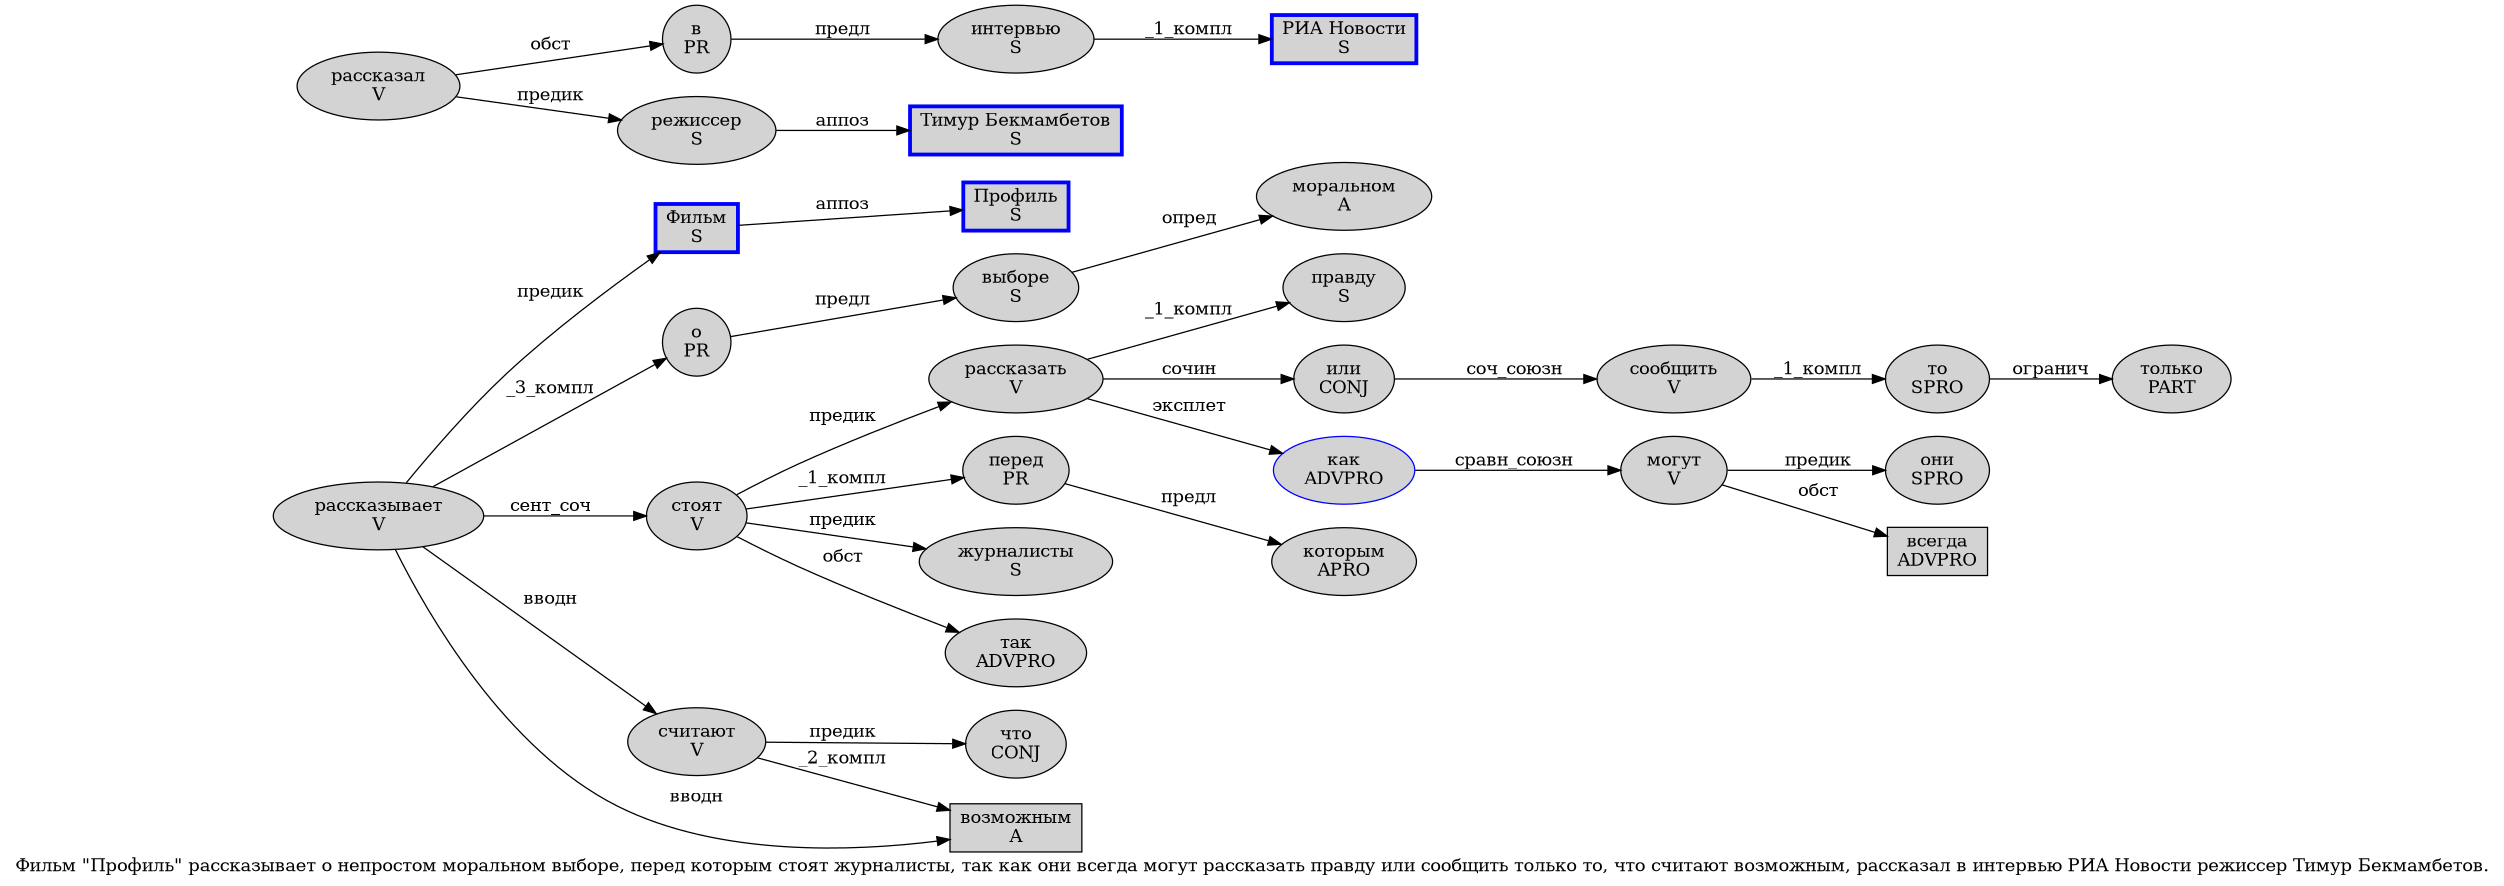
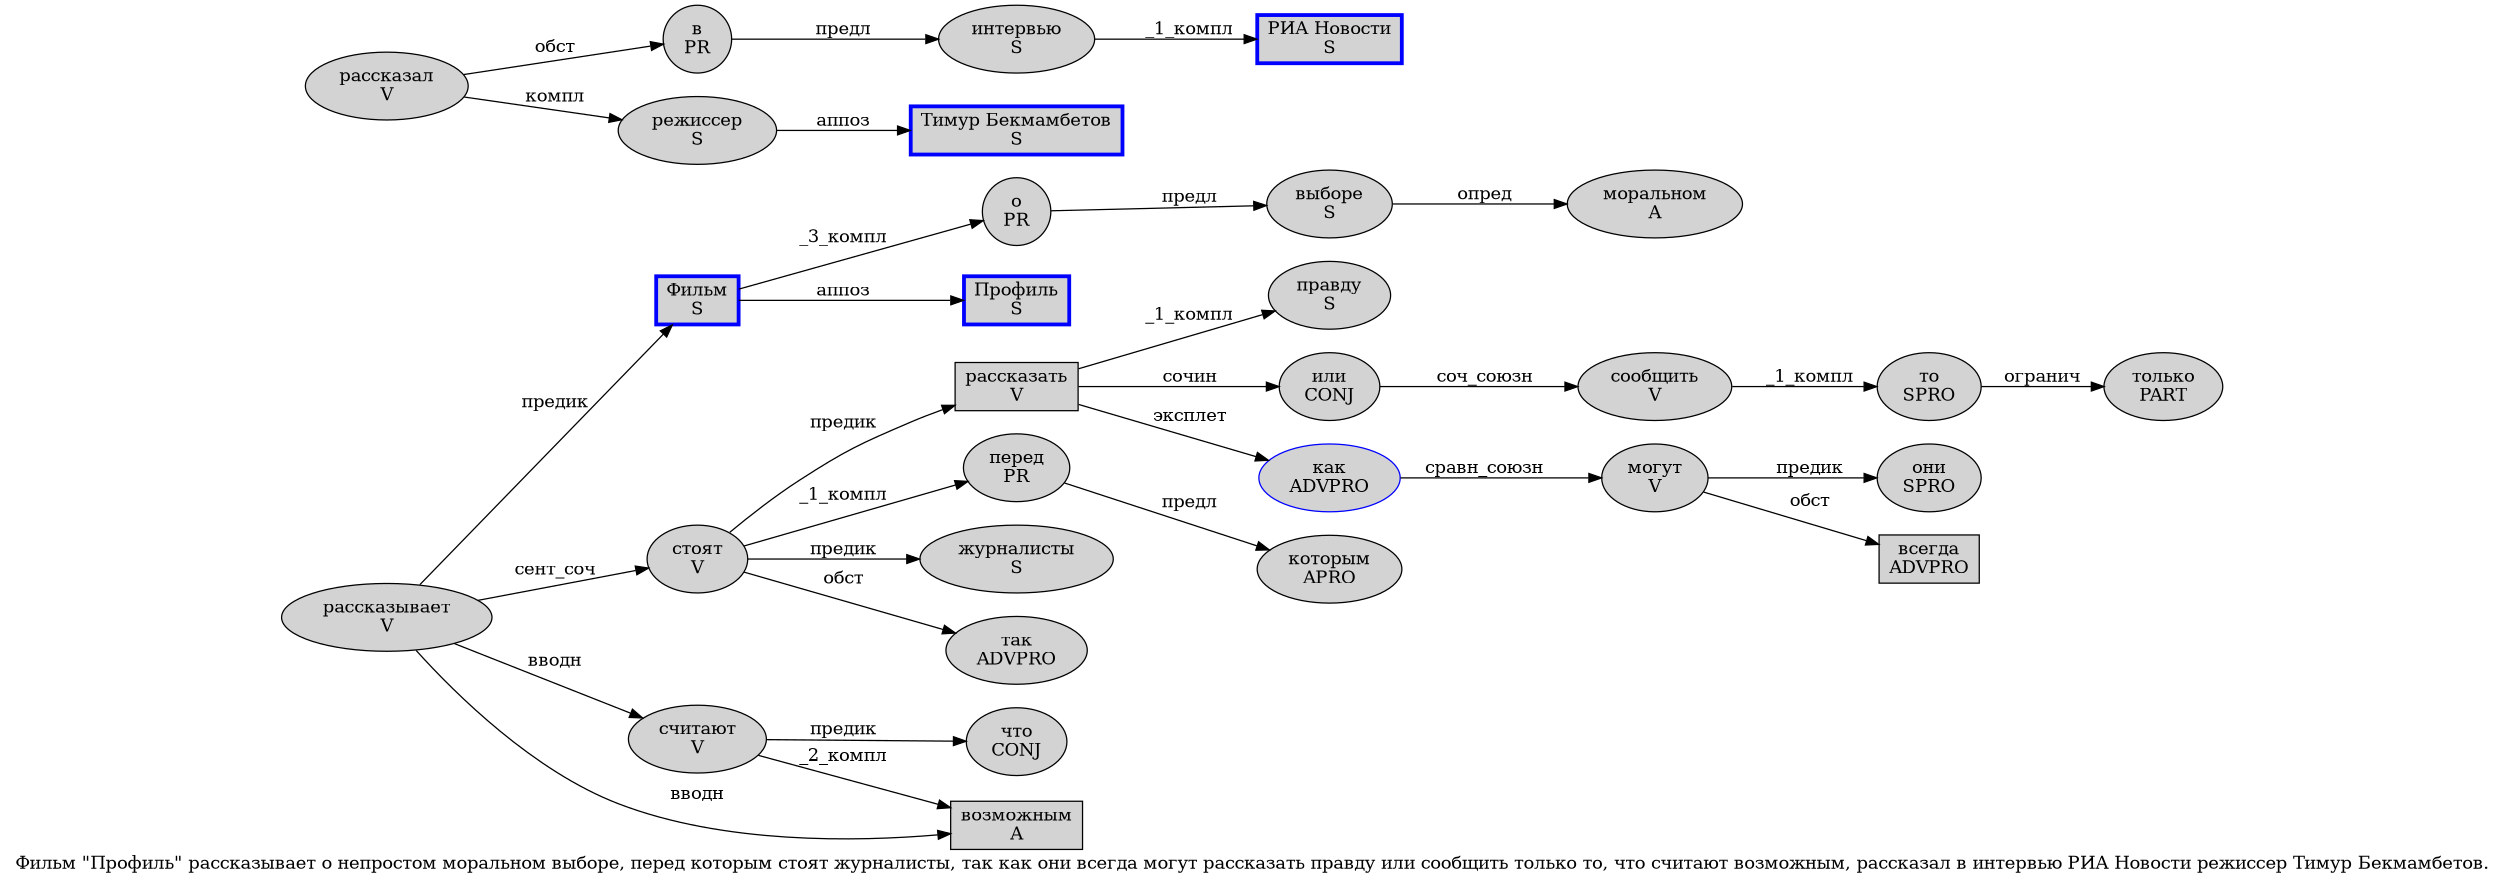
  digraph {
    label="Фильм \"Профиль\" рассказывает о непростом моральном выборе, перед которым стоят журналисты, так как они всегда могут рассказать правду или сообщить только то, что считают возможным, рассказал в интервью РИА Новости режиссер Тимур Бекмамбетов."
    rankdir=LR
    node [fillcolor=lightgray penwidth=1 shape=ellipse style=filled]
    n1 [color=blue label="Фильм\nS" penwidth=3 shape=box]
    n2 [color=blue label="Профиль\nS" penwidth=3 shape=box]
    n3 [label="рассказывает\nV"]
    n4 [label="о\nPR"]
    n5 [label="стоят\nV"]
    n6 [label="считают\nV"]
    n7 [label="возможным\nA" shape=box]
    n8 [label="выборе\nS"]
    n9 [label="перед\nPR"]
    n10 [label="журналисты\nS"]
    n11 [label="так\nADVPRO"]
-   n12 [label="рассказать\nV"]
+   n12 [label="рассказать\nV" shape=box]
    n13 [label="что\nCONJ"]
    n14 [label="рассказал\nV"]
    n15 [label="в\nPR"]
    n16 [label="режиссер\nS"]
    n17 [label="моральном\nA"]
    n18 [label="которым\nAPRO"]
    n19 [color=blue label="как\nADVPRO"]
    n20 [label="правду\nS"]
    n21 [label="или\nCONJ"]
    n22 [label="могут\nV"]
    n23 [label="они\nSPRO"]
    n24 [label="всегда\nADVPRO" shape=box]
    n25 [label="сообщить\nV"]
    n26 [label="то\nSPRO"]
    n27 [label="только\nPART"]
    n28 [label="интервью\nS"]
    n29 [color=blue label="Тимур Бекмамбетов\nS" penwidth=3 shape=box]
    n30 [color=blue label="РИА Новости\nS" penwidth=3 shape=box]
    n1 -> n2 [label="аппоз"]
    n3 -> n1 [label="предик"]
-   n3 -> n4 [label="_3_компл"]
+   n1 -> n4 [label="_3_компл"]
    n3 -> n5 [label="сент_соч"]
    n3 -> n6 [label="вводн"]
    n3 -> n7 [label="вводн"]
    n4 -> n8 [label="предл"]
    n5 -> n9 [label="_1_компл"]
    n5 -> n10 [label="предик"]
    n5 -> n11 [label="обст"]
    n5 -> n12 [label="предик"]
    n6 -> n7 [label="_2_компл"]
    n6 -> n13 [label="предик"]
    n8 -> n17 [label="опред"]
    n9 -> n18 [label="предл"]
    n12 -> n19 [label="эксплет"]
    n12 -> n20 [label="_1_компл"]
    n12 -> n21 [label="сочин"]
    n14 -> n15 [label="обст"]
-   n14 -> n16 [label="предик"]
+   n14 -> n16 [label="компл"]
    n15 -> n28 [label="предл"]
    n16 -> n29 [label="аппоз"]
    n19 -> n22 [label="сравн_союзн"]
    n21 -> n25 [label="соч_союзн"]
    n22 -> n23 [label="предик"]
    n22 -> n24 [label="обст"]
    n25 -> n26 [label="_1_компл"]
    n26 -> n27 [label="огранич"]
    n28 -> n30 [label="_1_компл"]
  }
